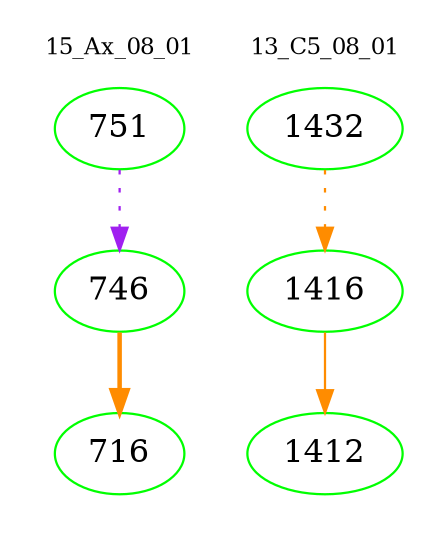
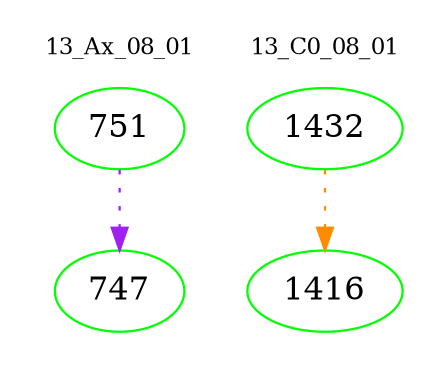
  digraph {
    node [color=green]
    edge [color=darkorange style=dotted]
-   n1 [label=746]
-   n2 [label=716]
+   n1 [label=747]
    n3 [label=751]
    n4 [label=1416]
-   n5 [label=1412]
    n6 [label=1432]
    subgraph cluster_1 {
      color=white
      fontsize=10
-     label="15_Ax_08_01"
+     label="13_Ax_08_01"
      n1
-     n2
      n3
    }
    subgraph cluster_2 {
      color=white
      fontsize=10
-     label="13_C5_08_01"
+     label="13_C0_08_01"
      n4
-     n5
      n6
    }
-   n1 -> n2 [style=bold]
    n3 -> n1 [color=purple]
-   n4 -> n5 [style=solid]
    n6 -> n4
  }
